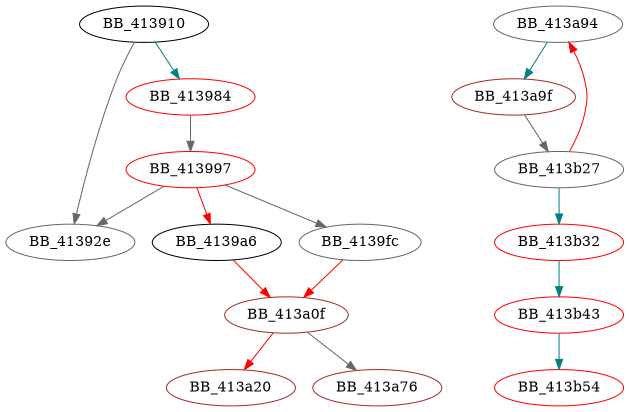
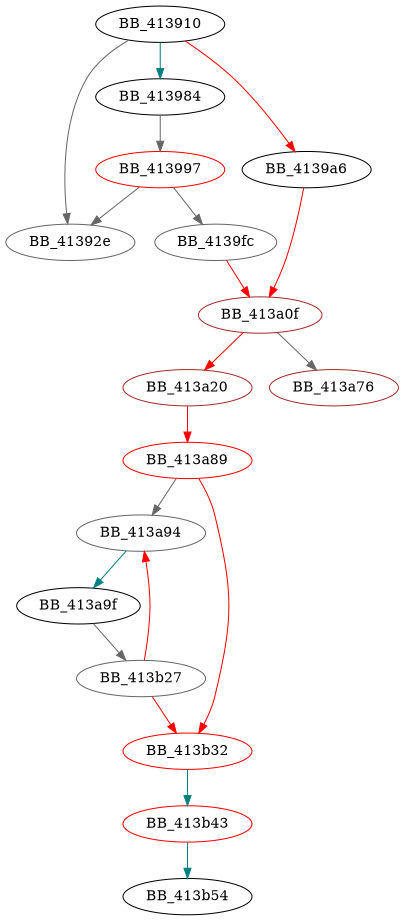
  digraph {
    node [color=red]
    edge [color=red]
    BB_413910 [color=black]
    BB_41392e [color=gray40]
-   BB_413984
+   BB_413984 [color=black]
    BB_413997
    BB_4139a6 [color=black]
    BB_4139fc [color=gray40]
    BB_413a0f [color=brown]
    BB_413a20 [color=brown]
    BB_413a76 [color=brown]
+   BB_413a89
    BB_413a94 [color=gray40]
    BB_413b32
-   BB_413a9f [color=brown]
+   BB_413a9f [color=black]
    BB_413b43
    BB_413b27 [color=gray40]
-   BB_413b54
+   BB_413b54 [color=black]
    BB_413910 -> BB_41392e [color=gray40]
    BB_413910 -> BB_413984 [color=teal]
    BB_413984 -> BB_413997 [color=gray40]
    BB_413997 -> BB_41392e [color=gray40]
-   BB_413997 -> BB_4139a6
+   BB_413910 -> BB_4139a6
    BB_413997 -> BB_4139fc [color=gray40]
    BB_4139a6 -> BB_413a0f
    BB_4139fc -> BB_413a0f
    BB_413a0f -> BB_413a20
    BB_413a0f -> BB_413a76 [color=gray40]
+   BB_413a20 -> BB_413a89
+   BB_413a89 -> BB_413a94 [color=gray40]
+   BB_413a89 -> BB_413b32
    BB_413a94 -> BB_413a9f [color=teal]
    BB_413b32 -> BB_413b43 [color=teal]
    BB_413a9f -> BB_413b27 [color=gray40]
    BB_413b43 -> BB_413b54 [color=teal]
    BB_413b27 -> BB_413a94
-   BB_413b27 -> BB_413b32 [color=teal]
+   BB_413b27 -> BB_413b32
  }
